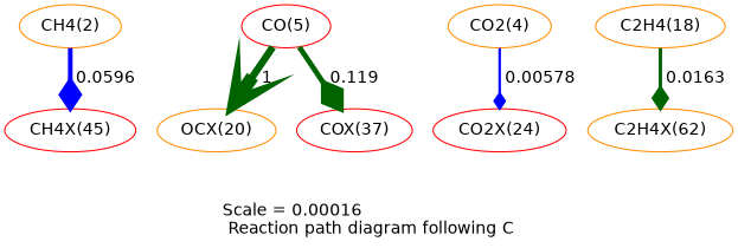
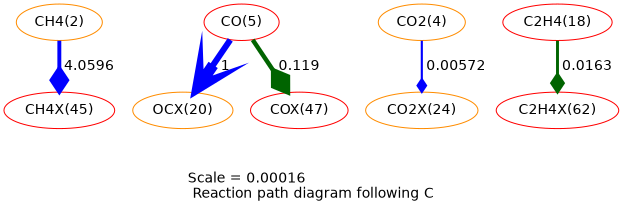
  digraph {
    fontname=Helvetica
    label="Scale = 0.00016\l Reaction path diagram following C"
    node [color=darkorange fontname=Helvetica]
    edge [arrowhead=diamond color=blue fontname=Helvetica]
    n1 [label="CH4(2)"]
    n2 [color=red label="CH4X(45)"]
    n3 [color=red label="CO(5)"]
    n4 [label="OCX(20)"]
-   n5 [color=red label="COX(37)"]
+   n5 [color=red label="COX(47)"]
    n6 [label="CO2(4)"]
-   n7 [color=red label="CO2X(24)"]
-   n8 [label="C2H4(18)"]
-   n9 [label="C2H4X(62)"]
-   n1 -> n2 [arrowsize=1.94 label=" 0.0596" penwidth=3.87]
-   n3 -> n4 [arrowhead=vee arrowsize=3 color=darkgreen label=" 1" penwidth=6]
+   n7 [label="CO2X(24)"]
+   n8 [color=red label="C2H4(18)"]
+   n9 [color=red label="C2H4X(62)"]
+   n1 -> n2 [arrowsize=1.94 label=" 4.0596" penwidth=3.87]
+   n3 -> n4 [arrowhead=vee arrowsize=3 label=" 1" penwidth=6]
    n3 -> n5 [arrowsize=2.2 color=darkgreen label=" 0.119" penwidth=4.39]
-   n6 -> n7 [arrowsize=1.05 label=" 0.00578" penwidth=2.11]
+   n6 -> n7 [arrowsize=1.05 label=" 0.00572" penwidth=2.11]
    n8 -> n9 [arrowsize=1.45 color=darkgreen label=" 0.0163" penwidth=2.89]
  }
